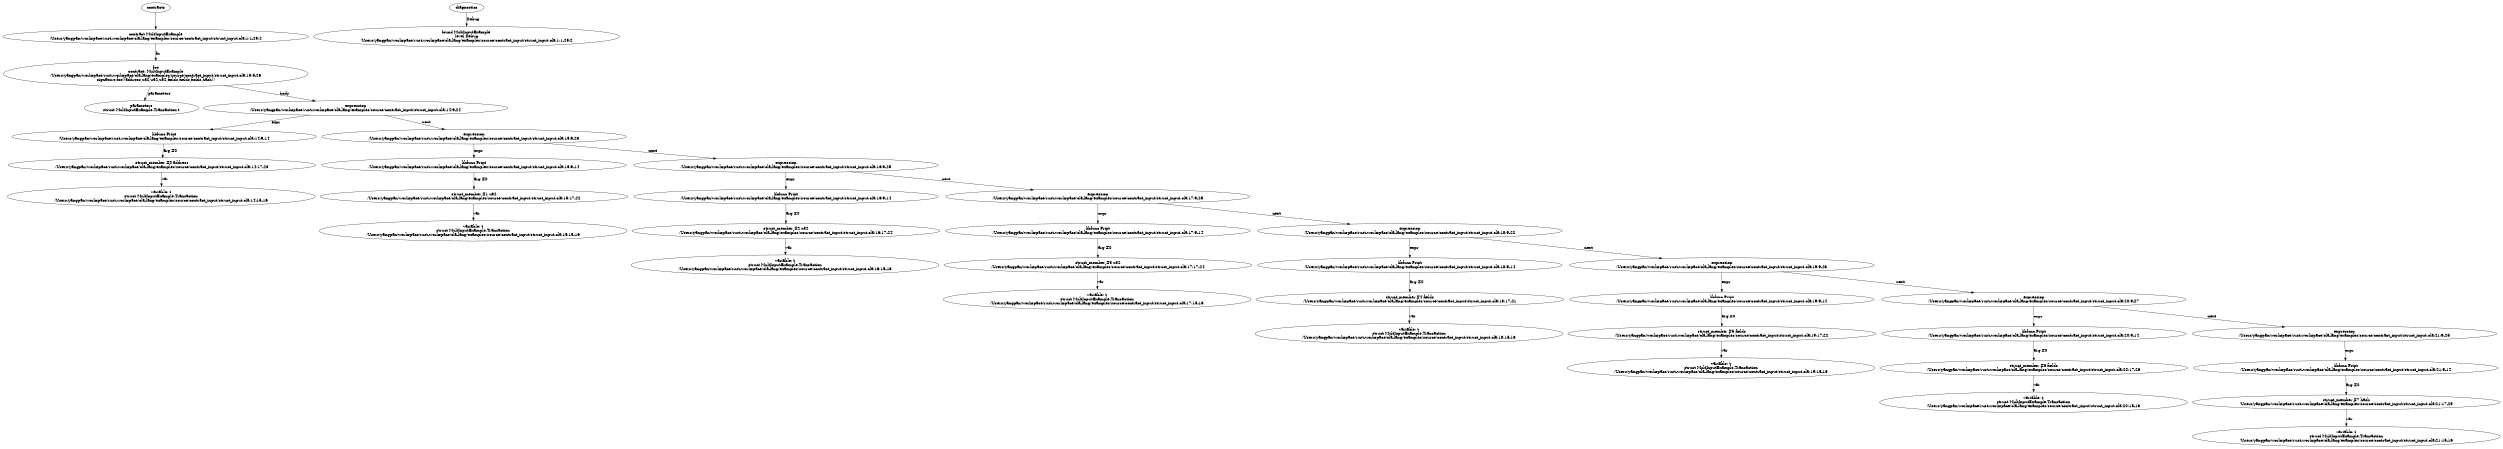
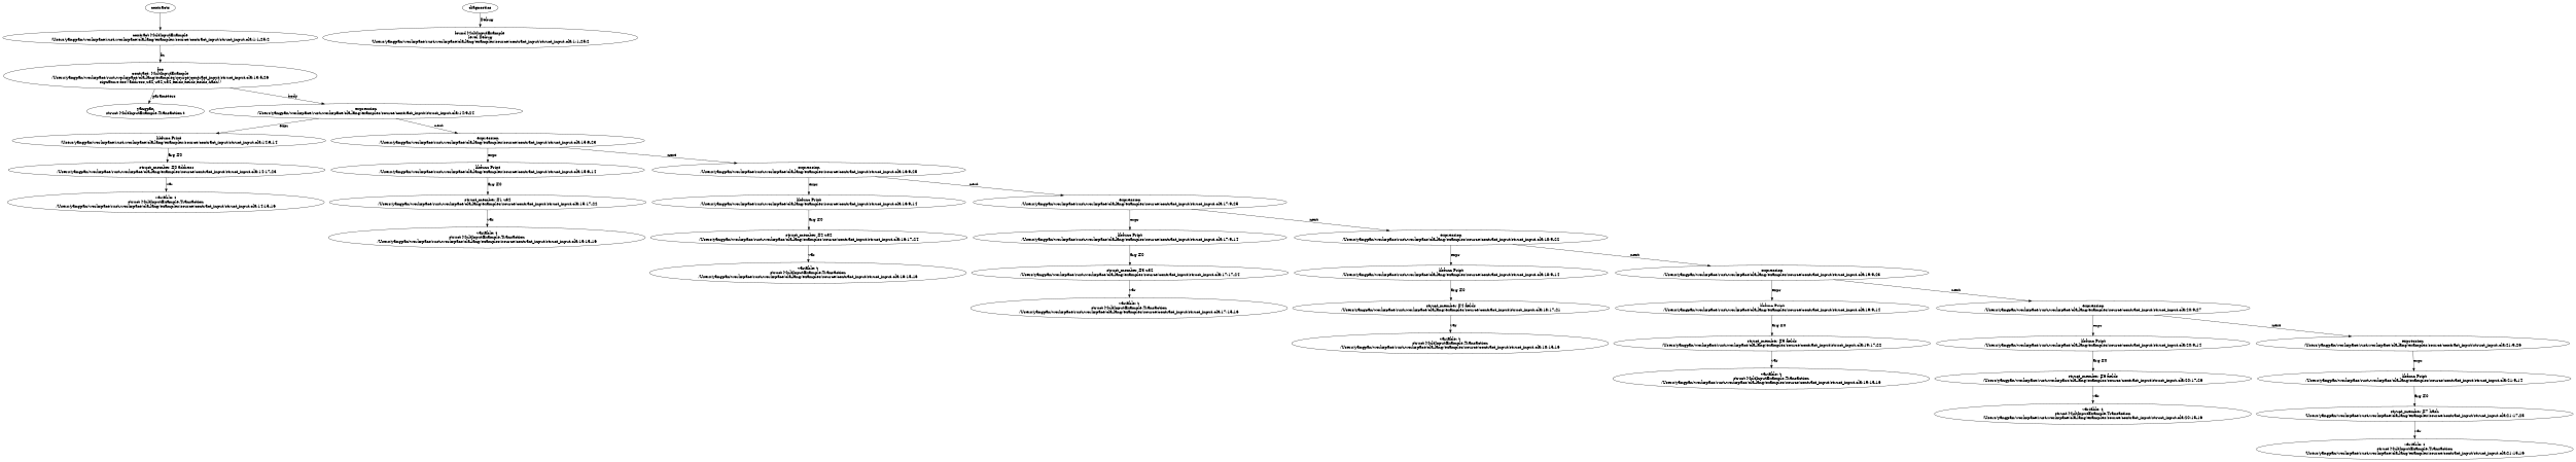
  strict digraph {
    n1 [label="contract MultInputExample\n/Users/yangpan/workspace/rust-workspace/ola-lang/examples/source/contract_input/struct_input.ola:1:1-25:2"]
    n2 [label="foo\ncontract: MultInputExample\n/Users/yangpan/workspace/rust-workspace/ola-lang/examples/source/contract_input/struct_input.ola:13:5-26\nsignature foo((address,u32,u32,u32,fields,fields,fields,hash))"]
-   n3 [label="parameters\nstruct MultInputExample.Transaction t"]
+   n3 [label="yangpan\nstruct MultInputExample.Transaction t"]
    n4 [label="expression\n/Users/yangpan/workspace/rust-workspace/ola-lang/examples/source/contract_input/struct_input.ola:14:9-24"]
    n5 [label="libfunc Print\n/Users/yangpan/workspace/rust-workspace/ola-lang/examples/source/contract_input/struct_input.ola:14:9-14"]
    n6 [label="expression\n/Users/yangpan/workspace/rust-workspace/ola-lang/examples/source/contract_input/struct_input.ola:15:9-23"]
    n7 [label="struct_member #0 address\n/Users/yangpan/workspace/rust-workspace/ola-lang/examples/source/contract_input/struct_input.ola:14:17-23"]
    n8 [label="variable: t\nstruct MultInputExample.Transaction\n/Users/yangpan/workspace/rust-workspace/ola-lang/examples/source/contract_input/struct_input.ola:14:15-16"]
    n9 [label="libfunc Print\n/Users/yangpan/workspace/rust-workspace/ola-lang/examples/source/contract_input/struct_input.ola:15:9-14"]
    n10 [label="expression\n/Users/yangpan/workspace/rust-workspace/ola-lang/examples/source/contract_input/struct_input.ola:16:9-25"]
    n11 [label="struct_member #1 u32\n/Users/yangpan/workspace/rust-workspace/ola-lang/examples/source/contract_input/struct_input.ola:15:17-22"]
    n12 [label="variable: t\nstruct MultInputExample.Transaction\n/Users/yangpan/workspace/rust-workspace/ola-lang/examples/source/contract_input/struct_input.ola:15:15-16"]
    n13 [label="libfunc Print\n/Users/yangpan/workspace/rust-workspace/ola-lang/examples/source/contract_input/struct_input.ola:16:9-14"]
    n14 [label="expression\n/Users/yangpan/workspace/rust-workspace/ola-lang/examples/source/contract_input/struct_input.ola:17:9-25"]
    n15 [label="struct_member #2 u32\n/Users/yangpan/workspace/rust-workspace/ola-lang/examples/source/contract_input/struct_input.ola:16:17-24"]
    n16 [label="variable: t\nstruct MultInputExample.Transaction\n/Users/yangpan/workspace/rust-workspace/ola-lang/examples/source/contract_input/struct_input.ola:16:15-16"]
    n17 [label="libfunc Print\n/Users/yangpan/workspace/rust-workspace/ola-lang/examples/source/contract_input/struct_input.ola:17:9-14"]
    n18 [label="expression\n/Users/yangpan/workspace/rust-workspace/ola-lang/examples/source/contract_input/struct_input.ola:18:9-22"]
    n19 [label="struct_member #3 u32\n/Users/yangpan/workspace/rust-workspace/ola-lang/examples/source/contract_input/struct_input.ola:17:17-24"]
    n20 [label="variable: t\nstruct MultInputExample.Transaction\n/Users/yangpan/workspace/rust-workspace/ola-lang/examples/source/contract_input/struct_input.ola:17:15-16"]
    n21 [label="libfunc Print\n/Users/yangpan/workspace/rust-workspace/ola-lang/examples/source/contract_input/struct_input.ola:18:9-14"]
    n22 [label="expression\n/Users/yangpan/workspace/rust-workspace/ola-lang/examples/source/contract_input/struct_input.ola:19:9-23"]
    n23 [label="struct_member #4 fields\n/Users/yangpan/workspace/rust-workspace/ola-lang/examples/source/contract_input/struct_input.ola:18:17-21"]
    n24 [label="variable: t\nstruct MultInputExample.Transaction\n/Users/yangpan/workspace/rust-workspace/ola-lang/examples/source/contract_input/struct_input.ola:18:15-16"]
    n25 [label="libfunc Print\n/Users/yangpan/workspace/rust-workspace/ola-lang/examples/source/contract_input/struct_input.ola:19:9-14"]
    n26 [label="expression\n/Users/yangpan/workspace/rust-workspace/ola-lang/examples/source/contract_input/struct_input.ola:20:9-27"]
    n27 [label="struct_member #5 fields\n/Users/yangpan/workspace/rust-workspace/ola-lang/examples/source/contract_input/struct_input.ola:19:17-22"]
    n28 [label="variable: t\nstruct MultInputExample.Transaction\n/Users/yangpan/workspace/rust-workspace/ola-lang/examples/source/contract_input/struct_input.ola:19:15-16"]
    n29 [label="libfunc Print\n/Users/yangpan/workspace/rust-workspace/ola-lang/examples/source/contract_input/struct_input.ola:20:9-14"]
    n30 [label="expression\n/Users/yangpan/workspace/rust-workspace/ola-lang/examples/source/contract_input/struct_input.ola:21:9-26"]
    n31 [label="struct_member #6 fields\n/Users/yangpan/workspace/rust-workspace/ola-lang/examples/source/contract_input/struct_input.ola:20:17-26"]
    n32 [label="variable: t\nstruct MultInputExample.Transaction\n/Users/yangpan/workspace/rust-workspace/ola-lang/examples/source/contract_input/struct_input.ola:20:15-16"]
    n33 [label="libfunc Print\n/Users/yangpan/workspace/rust-workspace/ola-lang/examples/source/contract_input/struct_input.ola:21:9-14"]
    n34 [label="struct_member #7 hash\n/Users/yangpan/workspace/rust-workspace/ola-lang/examples/source/contract_input/struct_input.ola:21:17-25"]
    n35 [label="variable: t\nstruct MultInputExample.Transaction\n/Users/yangpan/workspace/rust-workspace/ola-lang/examples/source/contract_input/struct_input.ola:21:15-16"]
    n36 [label="found MultInputExample \nlevel Debug\n/Users/yangpan/workspace/rust-workspace/ola-lang/examples/source/contract_input/struct_input.ola:1:1-25:2"]
    contracts
    diagnostics
    n1 -> n2 [label=fn]
    n2 -> n3 [label=parameters]
    n2 -> n4 [label=body]
    n4 -> n5 [label=expr]
    n4 -> n6 [label=next]
    n5 -> n7 [label="arg #0"]
    n6 -> n9 [label=expr]
    n6 -> n10 [label=next]
    n7 -> n8 [label=var]
    n9 -> n11 [label="arg #0"]
    n10 -> n13 [label=expr]
    n10 -> n14 [label=next]
    n11 -> n12 [label=var]
    n13 -> n15 [label="arg #0"]
    n14 -> n17 [label=expr]
    n14 -> n18 [label=next]
    n15 -> n16 [label=var]
    n17 -> n19 [label="arg #0"]
    n18 -> n21 [label=expr]
    n18 -> n22 [label=next]
    n19 -> n20 [label=var]
    n21 -> n23 [label="arg #0"]
    n22 -> n25 [label=expr]
    n22 -> n26 [label=next]
    n23 -> n24 [label=var]
    n25 -> n27 [label="arg #0"]
    n26 -> n29 [label=expr]
    n26 -> n30 [label=next]
    n27 -> n28 [label=var]
    n29 -> n31 [label="arg #0"]
    n30 -> n33 [label=expr]
    n31 -> n32 [label=var]
    n33 -> n34 [label="arg #0"]
    n34 -> n35 [label=var]
    contracts -> n1
    diagnostics -> n36 [label=Debug]
  }
